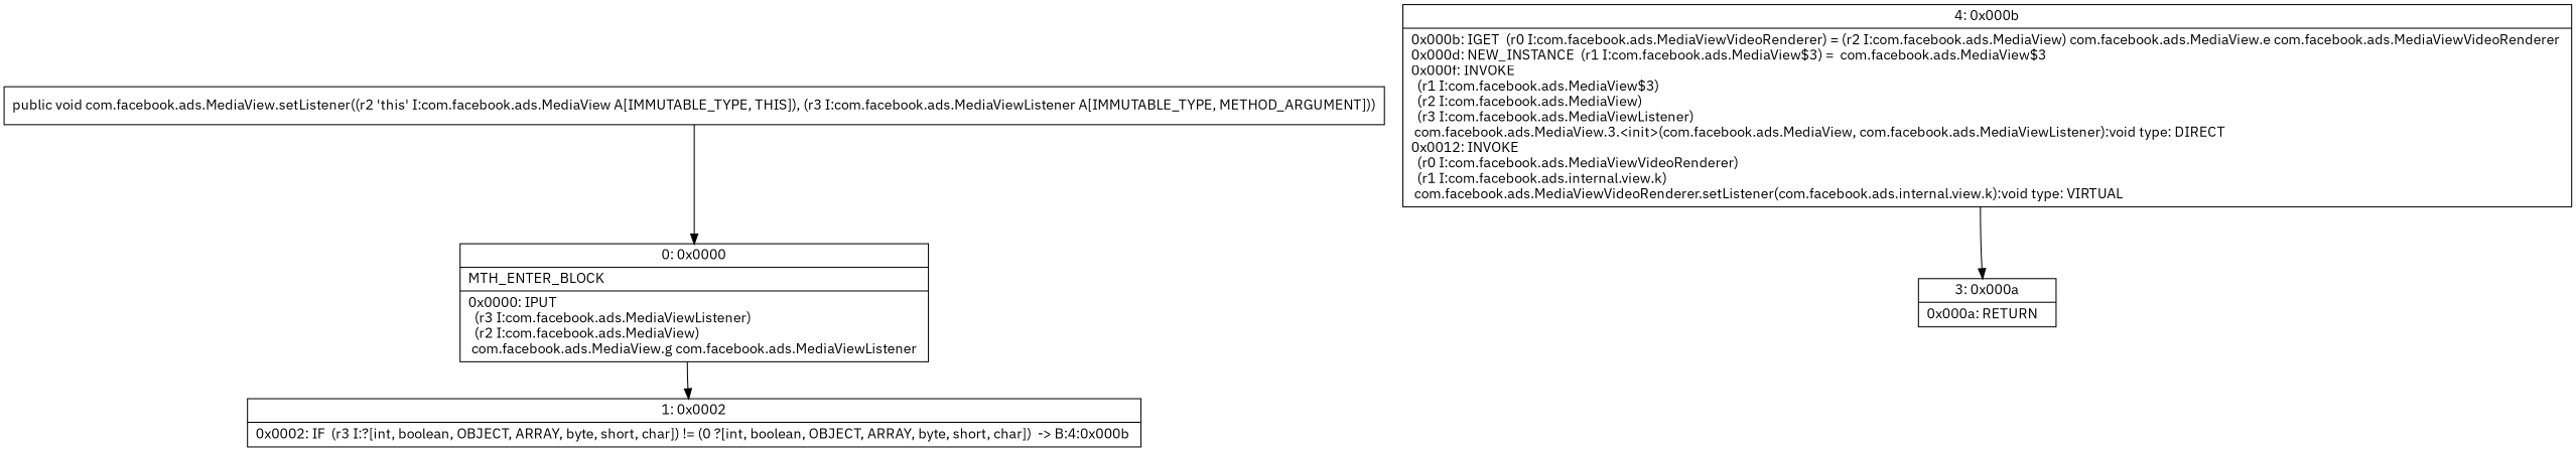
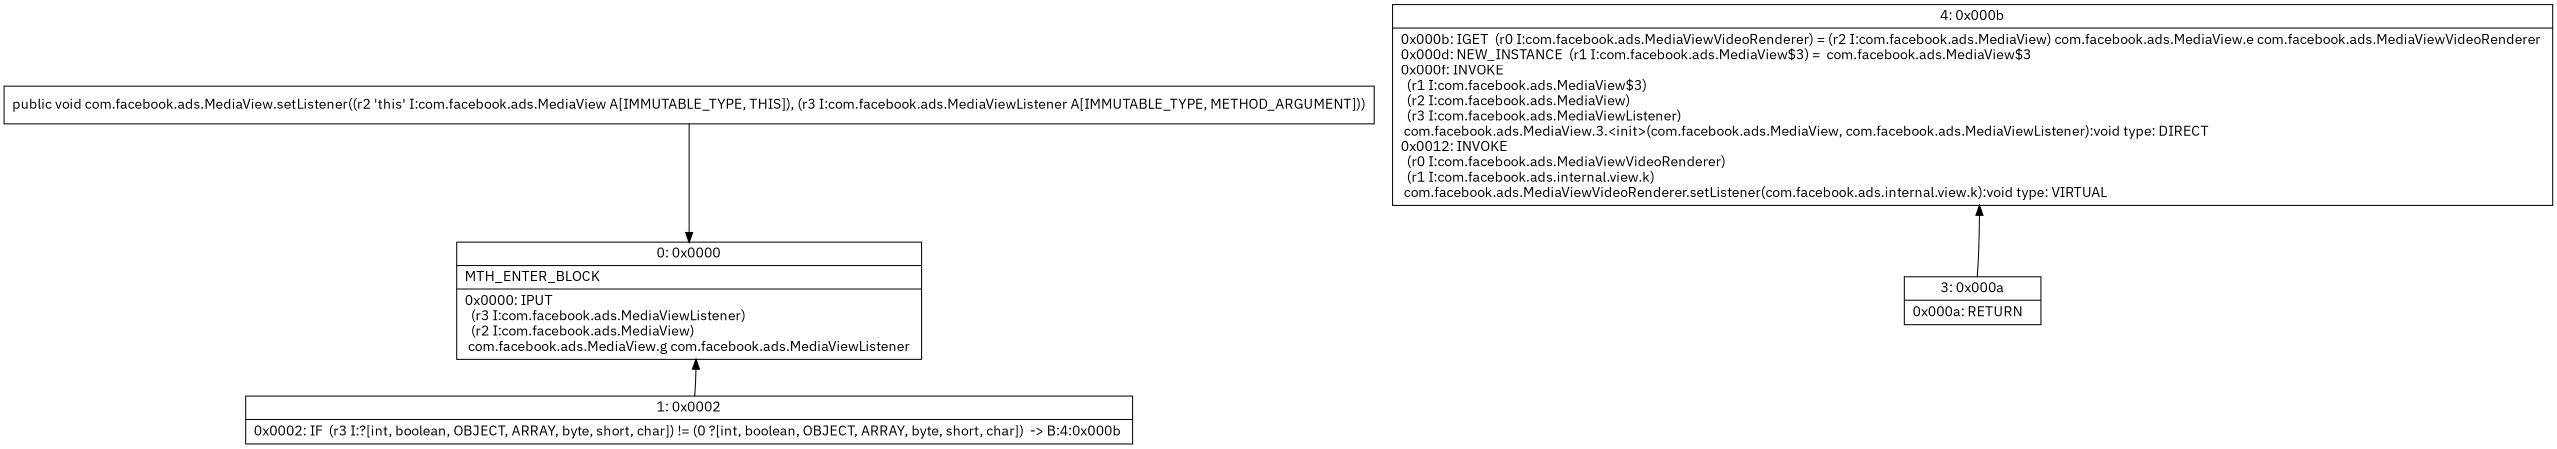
  digraph {
    fontname="IBM Plex Sans"
    node [fontname="IBM Plex Sans" shape=record]
    edge [fontname="IBM Plex Sans"]
    n1 [label="{0\:\ 0x0000|MTH_ENTER_BLOCK\l|0x0000: IPUT  \l  (r3 I:com.facebook.ads.MediaViewListener)\l  (r2 I:com.facebook.ads.MediaView)\l com.facebook.ads.MediaView.g com.facebook.ads.MediaViewListener \l}"]
    n2 [label="{1\:\ 0x0002|0x0002: IF  (r3 I:?[int, boolean, OBJECT, ARRAY, byte, short, char]) != (0 ?[int, boolean, OBJECT, ARRAY, byte, short, char])  \-\> B:4:0x000b \l}"]
    n3 [label="{4\:\ 0x000b|0x000b: IGET  (r0 I:com.facebook.ads.MediaViewVideoRenderer) = (r2 I:com.facebook.ads.MediaView) com.facebook.ads.MediaView.e com.facebook.ads.MediaViewVideoRenderer \l0x000d: NEW_INSTANCE  (r1 I:com.facebook.ads.MediaView$3) =  com.facebook.ads.MediaView$3 \l0x000f: INVOKE  \l  (r1 I:com.facebook.ads.MediaView$3)\l  (r2 I:com.facebook.ads.MediaView)\l  (r3 I:com.facebook.ads.MediaViewListener)\l com.facebook.ads.MediaView.3.\<init\>(com.facebook.ads.MediaView, com.facebook.ads.MediaViewListener):void type: DIRECT \l0x0012: INVOKE  \l  (r0 I:com.facebook.ads.MediaViewVideoRenderer)\l  (r1 I:com.facebook.ads.internal.view.k)\l com.facebook.ads.MediaViewVideoRenderer.setListener(com.facebook.ads.internal.view.k):void type: VIRTUAL \l}"]
    n4 [label="{3\:\ 0x000a|0x000a: RETURN   \l}"]
    n5 [label="{public void com.facebook.ads.MediaView.setListener((r2 'this' I:com.facebook.ads.MediaView A[IMMUTABLE_TYPE, THIS]), (r3 I:com.facebook.ads.MediaViewListener A[IMMUTABLE_TYPE, METHOD_ARGUMENT])) }"]
-   n1 -> n2
-   n3 -> n4
+   n2 -> n1
+   n4 -> n3
    n5 -> n1
  }
